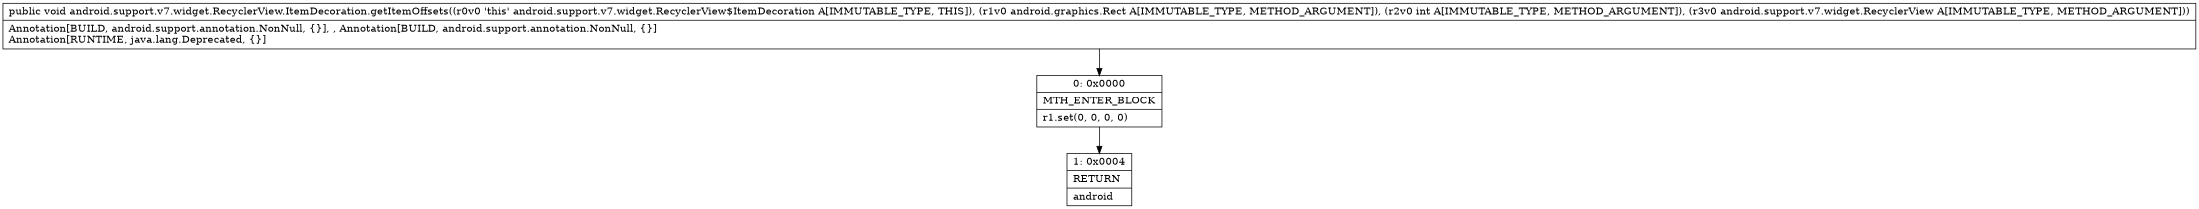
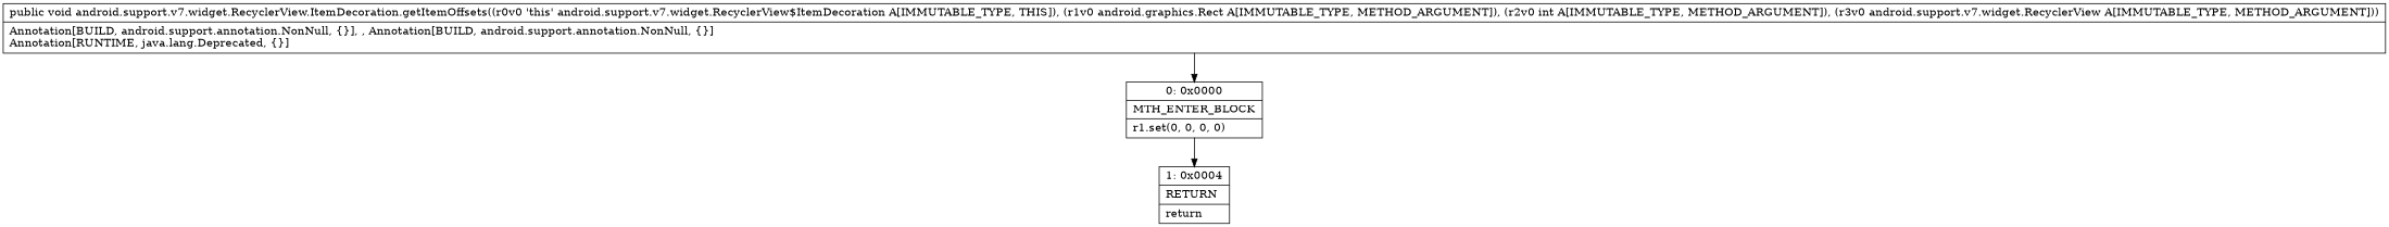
  digraph {
    node [shape=record]
    n1 [label="{0\:\ 0x0000|MTH_ENTER_BLOCK\l|r1.set(0, 0, 0, 0)\l}"]
-   n2 [label="{1\:\ 0x0004|RETURN\l|android\l}"]
+   n2 [label="{1\:\ 0x0004|RETURN\l|return\l}"]
    n3 [label="{public void android.support.v7.widget.RecyclerView.ItemDecoration.getItemOffsets((r0v0 'this' android.support.v7.widget.RecyclerView$ItemDecoration A[IMMUTABLE_TYPE, THIS]), (r1v0 android.graphics.Rect A[IMMUTABLE_TYPE, METHOD_ARGUMENT]), (r2v0 int A[IMMUTABLE_TYPE, METHOD_ARGUMENT]), (r3v0 android.support.v7.widget.RecyclerView A[IMMUTABLE_TYPE, METHOD_ARGUMENT]))  | Annotation[BUILD, android.support.annotation.NonNull, \{\}], , Annotation[BUILD, android.support.annotation.NonNull, \{\}]\lAnnotation[RUNTIME, java.lang.Deprecated, \{\}]\l}"]
    n1 -> n2
    n3 -> n1
  }
